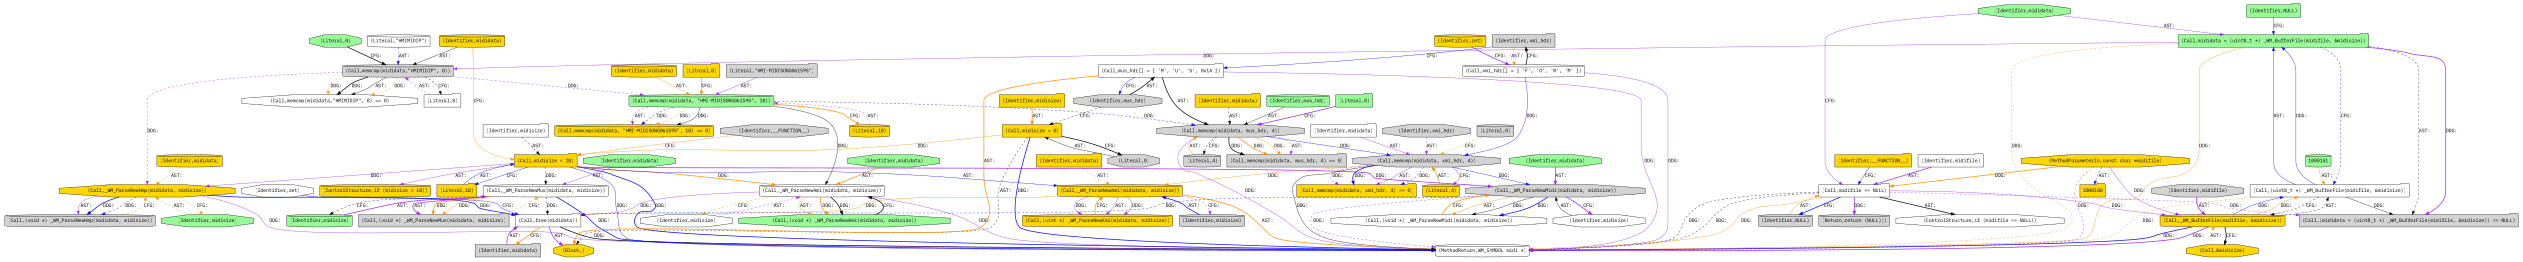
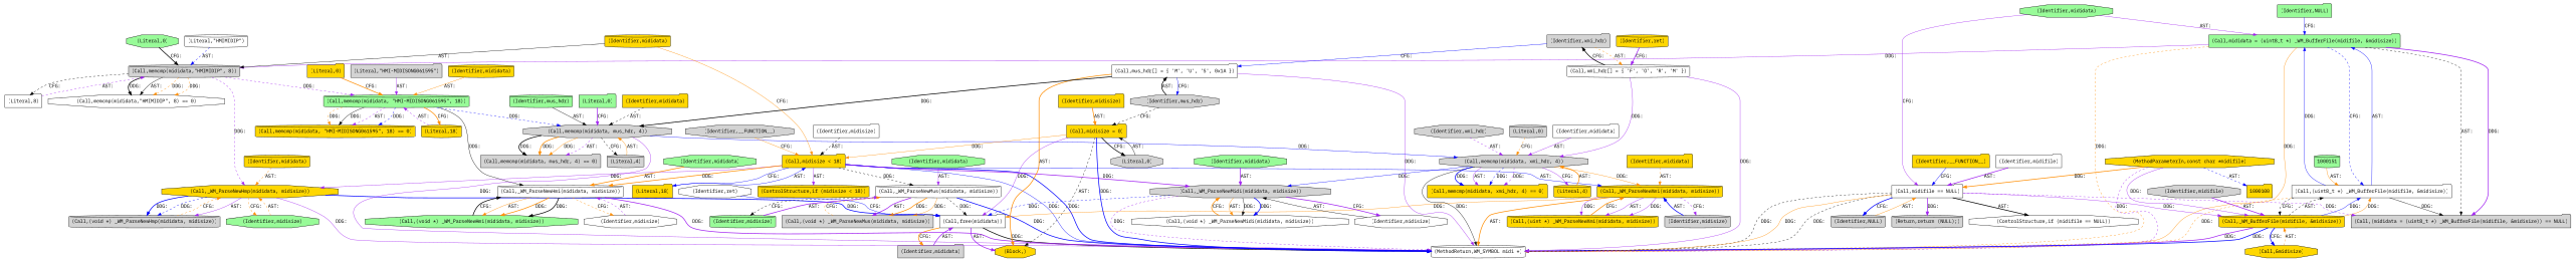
  digraph {
    fontname="IBM Plex Mono"
    node [fillcolor=gold fontname="IBM Plex Mono" shape=folder style=filled]
    edge [color=purple fontname="IBM Plex Mono" style=solid]
    n1 [fillcolor=white label="(Call,free(mididata))"]
    n2 [fillcolor=lightgrey label="(Identifier,mididata)"]
    n3 [fillcolor=white label="(MethodReturn,WM_SYMBOL midi *)" shape=cylinder]
    n4 [label="(Block,)" shape=octagon]
    n5 [label="(Call,_WM_ParseNewHmp(mididata, midisize))" shape=octagon]
    n6 [fillcolor=lightgrey label="(Call,(void *) _WM_ParseNewHmp(mididata, midisize))" shape=cylinder]
    n7 [fillcolor=palegreen label="(Identifier,midisize)" shape=octagon]
    n8 [fillcolor=lightgrey label="(Call,memcmp(mididata,\"HMIMIDIP\", 8))" shape=cylinder]
    n9 [fillcolor=palegreen label="(Call,memcmp(mididata, \"HMI-MIDISONG061595\", 18))" shape=cylinder]
    n10 [fillcolor=white label="(Literal,8)"]
    n11 [fillcolor=white label="(Call,memcmp(mididata,\"HMIMIDIP\", 8) == 0)" shape=octagon]
    n12 [fillcolor=white label="(Call,_WM_ParseNewHmi(mididata, midisize))" shape=cylinder]
    n13 [fillcolor=lightgrey label="(Call,memcmp(mididata, mus_hdr, 4))" shape=octagon]
    n14 [label="(Literal,18)" shape=cylinder]
    n15 [label="(Call,memcmp(mididata, \"HMI-MIDISONG061595\", 18) == 0)" shape=cylinder]
    n16 [fillcolor=palegreen label="(Call,mididata = (uint8_t *) _WM_BufferFile(midifile, &midisize))"]
    n17 [fillcolor=white label="(Call,(uint8_t *) _WM_BufferFile(midifile, &midisize))"]
    n18 [fillcolor=lightgrey label="(Call,(mididata = (uint8_t *) _WM_BufferFile(midifile, &midisize)) == NULL)"]
    n19 [label="(Call,_WM_BufferFile(midifile, &midisize))" shape=cylinder]
    n20 [label="(Call,&midisize)" shape=octagon]
    n21 [fillcolor=white label="(Call,midifile == NULL)"]
    n22 [fillcolor=lightgrey label="(Identifier,NULL)" shape=cylinder]
    n23 [fillcolor=lightgrey label="(Return,return (NULL);)" shape=cylinder]
    n24 [fillcolor=white label="(ControlStructure,if (midifile == NULL))" shape=octagon]
    n25 [label="(MethodParameterIn,const char *midifile)" shape=octagon]
    1000100
    n27 [label="(Call,midisize < 18)"]
    n28 [fillcolor=white label="(Call,_WM_ParseNewMus(mididata, midisize))" shape=cylinder]
    n29 [label="(Call,_WM_ParseNewXmi(mididata, midisize))" shape=cylinder]
    n30 [fillcolor=lightgrey label="(Call,_WM_ParseNewMidi(mididata, midisize))" shape=octagon]
    n31 [label="(ControlStructure,if (midisize < 18))" shape=cylinder]
    n32 [label="(Literal,18)"]
    n33 [fillcolor=palegreen label="(Identifier,midisize)" shape=cylinder]
    n34 [fillcolor=lightgrey label="(Call,(void *) _WM_ParseNewMus(mididata, midisize))"]
    n35 [fillcolor=lightgrey label="(Identifier,midisize)" shape=cylinder]
    n36 [label="(Call,(uint *) _WM_ParseNewXmi(mididata, midisize))" shape=cylinder]
    n37 [fillcolor=white label="(Identifier,midisize)" shape=octagon]
    n38 [fillcolor=white label="(Call,(void *) _WM_ParseNewMidi(mididata, midisize))" shape=octagon]
    n39 [fillcolor=white label="(Identifier,midisize)" shape=octagon]
    n40 [fillcolor=palegreen label="(Call,(void *) _WM_ParseNewHmi(mididata, midisize))" shape=octagon]
    n41 [label="(Call,midisize = 0)"]
    n42 [fillcolor=lightgrey label="(Literal,0)" shape=octagon]
    n43 [fillcolor=lightgrey label="(Call,memcmp(mididata, xmi_hdr, 4))" shape=octagon]
    n44 [fillcolor=lightgrey label="(Literal,4)" shape=cylinder]
    n45 [fillcolor=lightgrey label="(Call,memcmp(mididata, mus_hdr, 4) == 0)"]
    n46 [label="(Literal,4)" shape=cylinder]
    n47 [label="(Call,memcmp(mididata, xmi_hdr, 4) == 0)"]
    n48 [fillcolor=white label="(Call,mus_hdr[] = { 'M', 'U', 'S', 0x1A })"]
    n49 [fillcolor=lightgrey label="(Identifier,mus_hdr)" shape=octagon]
    n50 [fillcolor=white label="(Call,xmi_hdr[] = { 'F', 'O', 'R', 'M' })" shape=cylinder]
    n51 [fillcolor=lightgrey label="(Identifier,xmi_hdr)"]
    n52 [fillcolor=lightgrey label="(Identifier,xmi_hdr)" shape=octagon]
    n53 [fillcolor=lightgrey label="(Literal,0)" shape=cylinder]
    n54 [fillcolor=palegreen label="(Identifier,mididata)" shape=octagon]
    n55 [fillcolor=lightgrey label="(Identifier,midifile)" shape=octagon]
    n56 [label="(Literal,0)"]
    n57 [label="(Identifier,mididata)"]
    n58 [fillcolor=lightgrey label="(Literal,\"HMI-MIDISONG061595\")"]
    n59 [fillcolor=palegreen label="(Identifier,mididata)" shape=octagon]
    n60 [fillcolor=palegreen label="(Identifier,mididata)" shape=octagon]
    n61 [fillcolor=palegreen label="(Identifier,NULL)"]
    n62 [label="(Identifier,mididata)" shape=cylinder]
    n63 [fillcolor=white label="(Literal,\"HMIMIDIP\")" shape=cylinder]
    n64 [fillcolor=palegreen label="(Literal,0)" shape=octagon]
    n65 [fillcolor=lightgrey label="(Identifier,__FUNCTION__)" shape=octagon]
    n66 [fillcolor=white label="(Identifier,mididata)"]
    n67 [fillcolor=white label="(Identifier,ret)" shape=octagon]
    n68 [fillcolor=palegreen label="(Identifier,mus_hdr)" shape=cylinder]
    n69 [label="(Identifier,midisize)"]
    n70 [label="(Identifier,ret)" shape=cylinder]
    n71 [fillcolor=white label="(Identifier,midisize)"]
    n72 [fillcolor=palegreen label="(Literal,0)"]
    n73 [label="(Identifier,mididata)" shape=cylinder]
    n74 [fillcolor=white label="(Identifier,midifile)"]
    n75 [label="(Identifier,mididata)"]
    n76 [label="(Identifier,__FUNCTION__)"]
    n77 [fillcolor=palegreen label="(Identifier,mididata)" shape=octagon]
    n78 [label="(Identifier,mididata)" shape=cylinder]
    1000151 [fillcolor=palegreen shape=cylinder]
    n1 -> n2 [color=darkorange label="CFG: " style=bold]
    n1 -> n3 [color=black label="DDG: " style=bold]
    n1 -> n4 [label="AST: " style=bold]
    n2 -> n1 [label="AST: " style=bold]
    n5 -> n1 [color=blue label="DDG: " style=bold]
    n5 -> n3 [label="DDG: "]
    n5 -> n6 [label="AST: "]
    n5 -> n6 [color=blue label="DDG: " style=bold]
    n5 -> n6 [color=blue label="DDG: " style=dashed]
    n5 -> n7 [color=darkorange label="CFG: " style=dashed]
    n6 -> n5 [color=darkorange label="CFG: " style=dashed]
    n7 -> n5 [color=darkorange label="AST: " style=dashed]
    n8 -> n5 [label="DDG: " style=dashed]
    n8 -> n9 [label="DDG: " style=dashed]
    n8 -> n10 [color=black label="CFG: " style=dashed]
    n8 -> n11 [color=black label="AST: "]
    n8 -> n11 [color=darkorange label="DDG: " style=dashed]
    n8 -> n11 [color=darkorange label="DDG: " style=dashed]
    n8 -> n11 [color=black label="DDG: " style=bold]
    n9 -> n12 [color=black label="DDG: "]
    n9 -> n13 [color=blue label="DDG: " style=dashed]
    n9 -> n14 [color=darkorange label="CFG: " style=bold]
    n9 -> n15 [label="AST: " style=dashed]
    n9 -> n15 [color=blue label="DDG: " style=dashed]
    n9 -> n15 [color=darkorange label="DDG: " style=dashed]
    n9 -> n15 [color=black label="DDG: "]
    n10 -> n8 [label="AST: " style=dashed]
-   n12 -> n1 [label="DDG: "]
-   n12 -> n3 [label="DDG: "]
+   n41 -> n1 [label="DDG: "]
+   n12 -> n3 [label="DDG: " style=bold]
    n12 -> n39 [color=darkorange label="CFG: " style=dashed]
    n12 -> n40 [color=darkorange label="AST: "]
    n12 -> n40 [color=darkorange label="DDG: " style=bold]
    n12 -> n40 [color=black label="DDG: " style=bold]
    n13 -> n3 [label="DDG: "]
    n13 -> n43 [color=blue label="DDG: "]
    n13 -> n44 [color=black label="CFG: " style=dashed]
    n13 -> n45 [label="AST: " style=dashed]
    n13 -> n45 [color=black label="DDG: " style=bold]
    n13 -> n45 [color=darkorange label="DDG: " style=bold]
    n13 -> n45 [color=darkorange label="DDG: "]
    n14 -> n9 [label="AST: " style=dashed]
    n16 -> n3 [color=darkorange label="DDG: " style=dashed]
    n16 -> n3 [color=darkorange label="DDG: "]
    n16 -> n8 [label="DDG: "]
    n16 -> n17 [color=blue label="CFG: " style=dashed]
    n16 -> n18 [color=black label="AST: " style=dashed]
    n16 -> n18 [label="DDG: " style=bold]
    n17 -> n3 [color=darkorange label="DDG: " style=dashed]
    n17 -> n16 [color=blue label="AST: "]
    n17 -> n16 [color=blue label="DDG: "]
    n17 -> n18 [color=black label="DDG: "]
    n17 -> n19 [color=black label="CFG: " style=dashed]
    n19 -> n3 [label="DDG: " style=bold]
    n19 -> n3 [color=blue label="DDG: " style=bold]
    n19 -> n17 [color=black label="AST: " style=dashed]
    n19 -> n17 [color=blue label="DDG: "]
    n19 -> n17 [color=darkorange label="DDG: "]
-   n19 -> n20 [color=black label="CFG: " style=bold]
+   n19 -> n20 [color=blue label="CFG: " style=bold]
    n20 -> n19 [color=darkorange label="AST: " style=dashed]
    n21 -> n3 [color=black label="DDG: " style=dashed]
    n21 -> n3 [color=black label="DDG: " style=dashed]
    n21 -> n3 [color=darkorange label="DDG: "]
    n21 -> n18 [label="DDG: " style=dashed]
    n21 -> n19 [label="DDG: "]
    n21 -> n22 [color=blue label="CFG: " style=bold]
    n21 -> n23 [label="DDG: " style=bold]
    n21 -> n24 [color=black label="AST: " style=bold]
    n22 -> n21 [color=darkorange label="AST: "]
    n25 -> n3 [label="DDG: " style=dashed]
    n25 -> n19 [label="DDG: "]
    n25 -> n21 [color=darkorange label="DDG: " style=bold]
    n25 -> 1000100 [color=blue label="AST: " style=dashed]
    n27 -> n3 [color=blue label="DDG: "]
    n27 -> n3 [color=blue label="DDG: " style=bold]
    n27 -> n5 [label="DDG: "]
    n27 -> n12 [color=darkorange label="DDG: " style=bold]
    n27 -> n28 [color=black label="DDG: " style=dashed]
    n27 -> n29 [color=blue label="AST: "]
    n27 -> n30 [label="DDG: " style=bold]
    n27 -> n31 [label="AST: "]
    n27 -> n32 [color=blue label="CFG: "]
    n28 -> n1 [color=black label="DDG: " style=dashed]
    n28 -> n3 [color=blue label="DDG: " style=bold]
    n28 -> n33 [color=black label="CFG: " style=dashed]
    n28 -> n34 [label="AST: " style=bold]
    n28 -> n34 [color=darkorange label="DDG: " style=bold]
    n28 -> n34 [color=darkorange label="DDG: "]
    n29 -> n1 [color=darkorange label="DDG: "]
    n29 -> n3 [color=darkorange label="AST: " style=bold]
    n29 -> n35 [label="CFG: " style=dashed]
    n29 -> n36 [label="AST: "]
    n29 -> n36 [label="DDG: "]
    n29 -> n36 [label="DDG: "]
    n30 -> n1 [color=blue label="DDG: " style=dashed]
    n30 -> n3 [label="DDG: " style=dashed]
    n30 -> n37 [label="CFG: " style=bold]
    n30 -> n38 [color=darkorange label="AST: "]
    n30 -> n38 [color=black label="DDG: "]
    n30 -> n38 [color=blue label="DDG: " style=bold]
    n32 -> n27 [color=blue label="AST: "]
    n33 -> n28 [label="AST: " style=bold]
    n34 -> n28 [color=darkorange label="CFG: " style=dashed]
    n35 -> n29 [color=blue label="AST: " style=bold]
    n36 -> n29 [color=darkorange label="CFG: " style=bold]
    n37 -> n30 [color=black label="AST: "]
    n38 -> n30 [color=darkorange label="CFG: " style=bold]
    n39 -> n12 [label="AST: " style=dashed]
    n40 -> n12 [color=black label="CFG: " style=bold]
    n41 -> n3 [color=blue label="DDG: " style=bold]
    n41 -> n4 [color=black label="AST: " style=dashed]
    n41 -> n27 [color=darkorange label="DDG: "]
    n41 -> n42 [color=black label="CFG: " style=bold]
    n42 -> n41 [color=black label="AST: "]
    n43 -> n3 [color=black label="DDG: "]
    n43 -> n29 [color=darkorange label="DDG: "]
    n43 -> n30 [color=blue label="DDG: "]
    n43 -> n46 [label="CFG: "]
    n43 -> n47 [label="AST: "]
    n43 -> n47 [color=blue label="DDG: " style=dashed]
    n43 -> n47 [label="DDG: " style=dashed]
    n43 -> n47 [color=blue label="DDG: " style=bold]
    n44 -> n13 [color=darkorange label="AST: "]
    n46 -> n43 [color=darkorange label="AST: " style=bold]
    n48 -> n3 [label="DDG: "]
    n48 -> n4 [color=darkorange label="AST: " style=bold]
-   n48 -> n13 [color=black label="AST: " style=bold]
+   n48 -> n13 [color=black label="DDG: " style=bold]
    n48 -> n49 [color=blue label="CFG: "]
    n49 -> n41 [color=black label="CFG: " style=dashed]
    n49 -> n48 [color=black label="AST: " style=bold]
    n50 -> n3 [label="DDG: "]
-   n50 -> n43 [color=blue label="DDG: "]
+   n50 -> n43 [label="DDG: "]
    n50 -> n51 [color=black label="CFG: " style=bold]
    n51 -> n48 [color=blue label="CFG: "]
    n51 -> n50 [color=darkorange label="AST: " style=dashed]
    n52 -> n43 [label="AST: " style=dashed]
    n53 -> n43 [color=darkorange label="CFG: " style=dashed]
    n54 -> n16 [label="AST: "]
    n54 -> n21 [label="CFG: "]
    n55 -> n19 [label="AST: " style=bold]
    n56 -> n9 [color=darkorange label="CFG: " style=bold]
    n57 -> n29 [color=darkorange label="AST: " style=dashed]
    n58 -> n9 [label="AST: "]
    n59 -> n12 [color=darkorange label="AST: " style=bold]
    n60 -> n28 [label="AST: "]
    n61 -> n16 [color=blue label="CFG: "]
    n62 -> n8 [color=black label="AST: "]
    n62 -> n27 [color=darkorange label="CFG: "]
    n63 -> n8 [color=blue label="AST: " style=dashed]
    n64 -> n8 [color=black label="CFG: " style=bold]
    n65 -> n27 [color=darkorange label="CFG: "]
    n66 -> n43 [label="AST: "]
    n67 -> n1 [color=blue label="CFG: "]
    n68 -> n13 [color=black label="AST: "]
    n69 -> n41 [color=darkorange label="AST: " style=bold]
    n70 -> n50 [label="CFG: " style=bold]
    n71 -> n27 [color=black label="AST: " style=dashed]
    n72 -> n13 [label="CFG: " style=bold]
    n73 -> n9 [color=darkorange label="AST: "]
    n74 -> n21 [label="AST: " style=bold]
    n75 -> n13 [color=black label="AST: " style=dashed]
    n76 -> n21 [color=blue label="CFG: "]
    n77 -> n30 [label="AST: " style=bold]
    n78 -> n5 [color=darkorange label="AST: " style=dashed]
    1000151 -> n17 [color=darkorange label="AST: "]
  }
